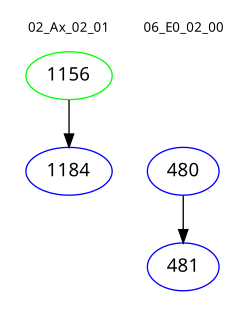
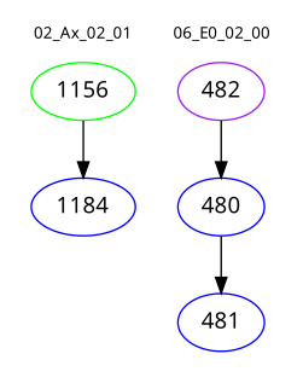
  digraph {
    fontname="Noto Sans"
    node [color=blue fontname="Noto Sans"]
    edge [color=black fontname="Noto Sans"]
    n1 [color=green label=1156]
    n2 [label=1184]
+   n3 [color=purple label=482]
    n4 [label=480]
    n5 [label=481]
    subgraph cluster_1 {
      color=white
      fontsize=10
      label="02_Ax_02_01"
      n1
      n2
    }
    subgraph cluster_2 {
      color=white
      fontsize=10
      label="06_E0_02_00"
+     n3
      n4
      n5
    }
    n1 -> n2
+   n3 -> n4
    n4 -> n5
  }
